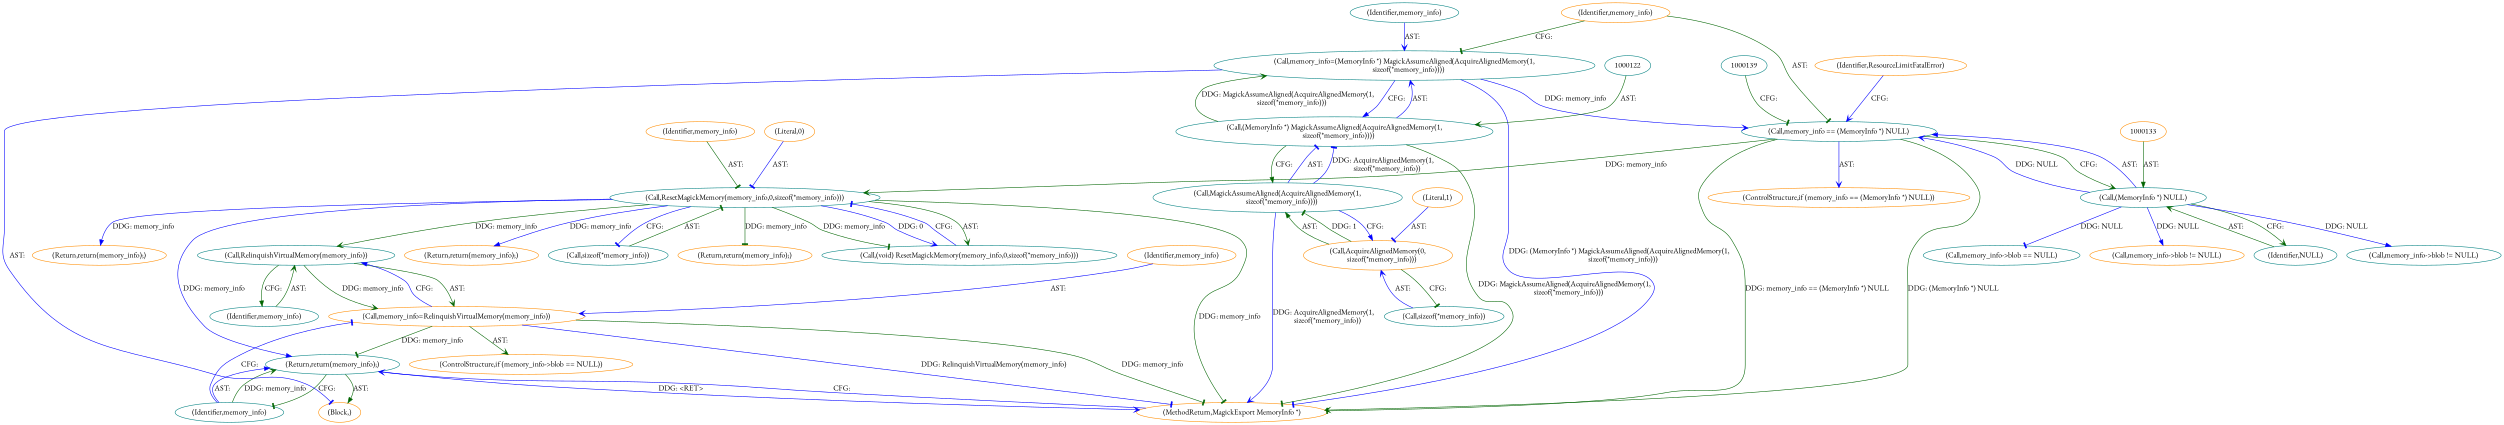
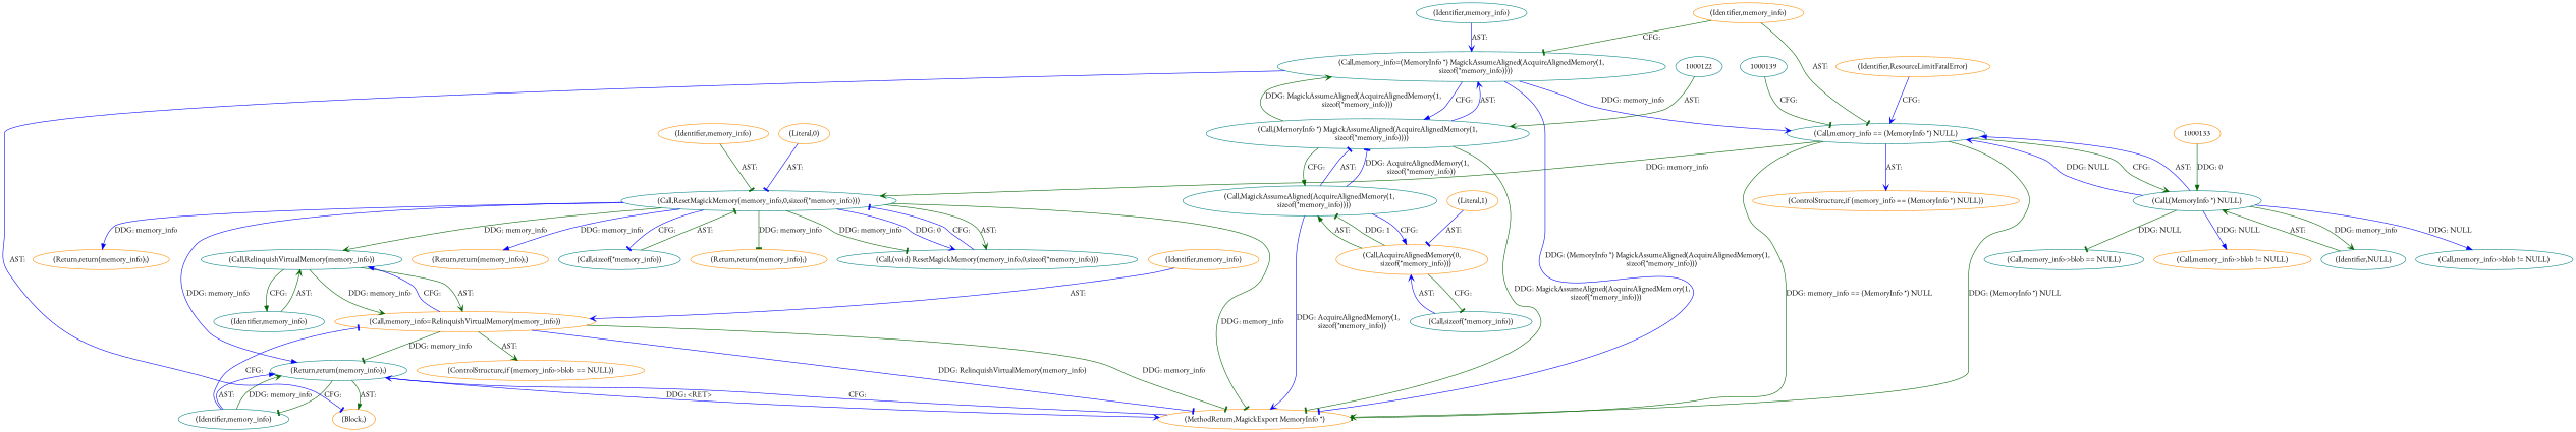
  digraph {
    fontname="EB Garamond"
    node [color=teal fontname="EB Garamond"]
    edge [arrowhead=vee color=darkgreen fontname="EB Garamond"]
    n1 [label="(Call,RelinquishVirtualMemory(memory_info))"]
    n2 [color=darkorange label="(Call,memory_info=RelinquishVirtualMemory(memory_info))"]
    n3 [label="(Identifier,memory_info)"]
    n4 [label="(Return,return(memory_info);)"]
    n5 [color=darkorange label="(MethodReturn,MagickExport MemoryInfo *)"]
    n6 [color=darkorange label="(ControlStructure,if (memory_info->blob == NULL))"]
    n7 [label="(Call,ResetMagickMemory(memory_info,0,sizeof(*memory_info)))"]
    n8 [color=darkorange label="(Return,return(memory_info);)"]
    n9 [label="(Call,sizeof(*memory_info))"]
    n10 [color=darkorange label="(Return,return(memory_info);)"]
    n11 [label="(Call,(void) ResetMagickMemory(memory_info,0,sizeof(*memory_info)))"]
    n12 [color=darkorange label="(Return,return(memory_info);)"]
    n13 [color=darkorange label="(Block,)"]
    n14 [label="(Identifier,memory_info)"]
    n15 [label="(Call,memory_info == (MemoryInfo *) NULL)"]
    n16 [label="(Call,(MemoryInfo *) NULL)"]
    n17 [color=darkorange label="(ControlStructure,if (memory_info == (MemoryInfo *) NULL))"]
    n18 [label="(Call,memory_info->blob == NULL)"]
    n19 [color=darkorange label="(Call,memory_info->blob != NULL)"]
    n20 [label="(Identifier,NULL)"]
    n21 [label="(Call,memory_info->blob != NULL)"]
    n22 [label="(Call,memory_info=(MemoryInfo *) MagickAssumeAligned(AcquireAlignedMemory(1,\n     sizeof(*memory_info))))"]
    n23 [label="(Call,(MemoryInfo *) MagickAssumeAligned(AcquireAlignedMemory(1,\n     sizeof(*memory_info))))"]
    n24 [label="(Call,MagickAssumeAligned(AcquireAlignedMemory(1,\n     sizeof(*memory_info))))"]
    n25 [color=darkorange label="(Call,AcquireAlignedMemory(0,\n     sizeof(*memory_info)))"]
    n26 [label="(Call,sizeof(*memory_info))"]
    n27 [color=darkorange label="(Literal,0)"]
    n28 [color=darkorange label="(Identifier,memory_info)"]
    n29 [label="(Identifier,memory_info)"]
    n30 [color=darkorange label="(Literal,1)"]
    n31 [color=darkorange label="(Identifier,memory_info)"]
    n32 [color=darkorange label="(Identifier,ResourceLimitFatalError)"]
    n33 [color=darkorange label="(Identifier,memory_info)"]
    1000139
    1000122
    1000133 [color=darkorange]
    n1 -> n2 [label="AST: "]
    n1 -> n2 [label="DDG: memory_info"]
    n1 -> n3 [arrowhead=normal label="CFG: "]
    n2 -> n1 [arrowhead=normal color=blue label="CFG: "]
    n2 -> n4 [arrowhead=tee label="DDG: memory_info"]
    n2 -> n5 [arrowhead=tee color=blue label="DDG: RelinquishVirtualMemory(memory_info)"]
    n2 -> n5 [arrowhead=tee label="DDG: memory_info"]
    n2 -> n6 [label="AST: "]
    n3 -> n1 [label="AST: "]
    n4 -> n5 [color=blue label="DDG: <RET>"]
    n4 -> n13 [arrowhead=normal label="AST: "]
    n4 -> n14 [arrowhead=tee label="CFG: "]
    n5 -> n4 [color=blue label="CFG: "]
    n7 -> n1 [label="DDG: memory_info"]
    n7 -> n4 [arrowhead=normal color=blue label="DDG: memory_info"]
    n7 -> n5 [arrowhead=tee label="DDG: memory_info"]
    n7 -> n8 [arrowhead=normal color=blue label="DDG: memory_info"]
    n7 -> n9 [arrowhead=tee color=blue label="CFG: "]
    n7 -> n10 [arrowhead=tee label="DDG: memory_info"]
    n7 -> n11 [label="AST: "]
    n7 -> n11 [arrowhead=tee label="DDG: memory_info"]
    n7 -> n11 [color=blue label="DDG: 0"]
    n7 -> n12 [arrowhead=normal color=blue label="DDG: memory_info"]
    n9 -> n7 [arrowhead=tee label="AST: "]
    n11 -> n7 [arrowhead=tee color=blue label="CFG: "]
    n14 -> n2 [arrowhead=tee color=blue label="CFG: "]
    n14 -> n4 [arrowhead=normal color=blue label="AST: "]
    n14 -> n4 [label="DDG: memory_info"]
    n15 -> n5 [arrowhead=tee label="DDG: memory_info == (MemoryInfo *) NULL"]
    n15 -> n5 [label="DDG: (MemoryInfo *) NULL"]
    n15 -> n7 [label="DDG: memory_info"]
    n15 -> n16 [label="CFG: "]
    n15 -> n17 [color=blue label="AST: "]
    n16 -> n15 [arrowhead=normal color=blue label="AST: "]
    n16 -> n15 [color=blue label="DDG: NULL"]
-   n16 -> n18 [arrowhead=tee color=blue label="DDG: NULL"]
+   n16 -> n18 [arrowhead=tee label="DDG: NULL"]
    n16 -> n19 [arrowhead=normal color=blue label="DDG: NULL"]
-   n16 -> n20 [label="CFG: "]
+   n16 -> n20 [label="DDG: memory_info"]
    n16 -> n21 [arrowhead=normal color=blue label="DDG: NULL"]
    n20 -> n16 [label="AST: "]
    n22 -> n5 [arrowhead=tee color=blue label="DDG: (MemoryInfo *) MagickAssumeAligned(AcquireAlignedMemory(1,\n     sizeof(*memory_info)))"]
    n22 -> n13 [arrowhead=tee color=blue label="AST: "]
    n22 -> n15 [color=blue label="DDG: memory_info"]
    n22 -> n23 [arrowhead=normal color=blue label="CFG: "]
    n23 -> n5 [arrowhead=tee label="DDG: MagickAssumeAligned(AcquireAlignedMemory(1,\n     sizeof(*memory_info)))"]
    n23 -> n22 [color=blue label="AST: "]
    n23 -> n22 [label="DDG: MagickAssumeAligned(AcquireAlignedMemory(1,\n     sizeof(*memory_info)))"]
    n23 -> n24 [arrowhead=normal label="CFG: "]
    n24 -> n5 [color=blue label="DDG: AcquireAlignedMemory(1,\n     sizeof(*memory_info))"]
    n24 -> n23 [arrowhead=tee color=blue label="AST: "]
    n24 -> n23 [arrowhead=tee color=blue label="DDG: AcquireAlignedMemory(1,\n     sizeof(*memory_info))"]
    n24 -> n25 [arrowhead=normal color=blue label="CFG: "]
    n25 -> n24 [arrowhead=normal label="AST: "]
    n25 -> n24 [arrowhead=tee label="DDG: 1"]
    n25 -> n26 [arrowhead=tee label="CFG: "]
    n26 -> n25 [color=blue label="AST: "]
    n27 -> n7 [arrowhead=tee color=blue label="AST: "]
    n28 -> n2 [color=blue label="AST: "]
    n29 -> n22 [color=blue label="AST: "]
    n30 -> n25 [arrowhead=tee color=blue label="AST: "]
    n31 -> n7 [arrowhead=tee label="AST: "]
    n32 -> n15 [color=blue label="CFG: "]
    n33 -> n15 [arrowhead=tee label="AST: "]
    n33 -> n22 [arrowhead=tee label="CFG: "]
    1000139 -> n15 [arrowhead=tee label="CFG: "]
    1000122 -> n23 [label="AST: "]
-   1000133 -> n16 [arrowhead=normal label="AST: "]
+   1000133 -> n16 [arrowhead=normal label="DDG: 0"]
  }
